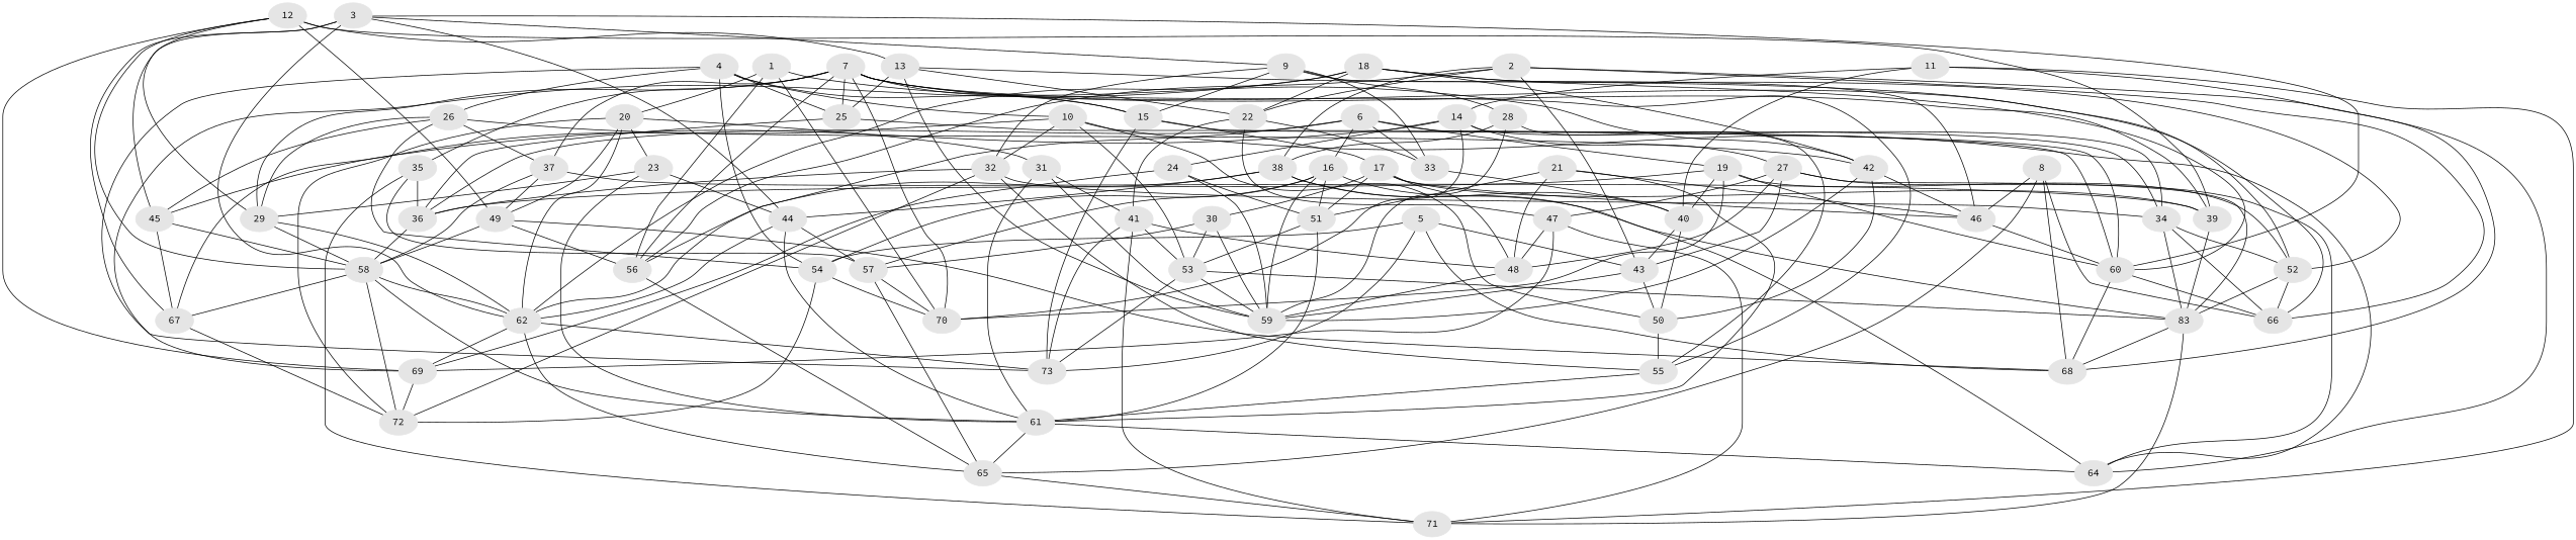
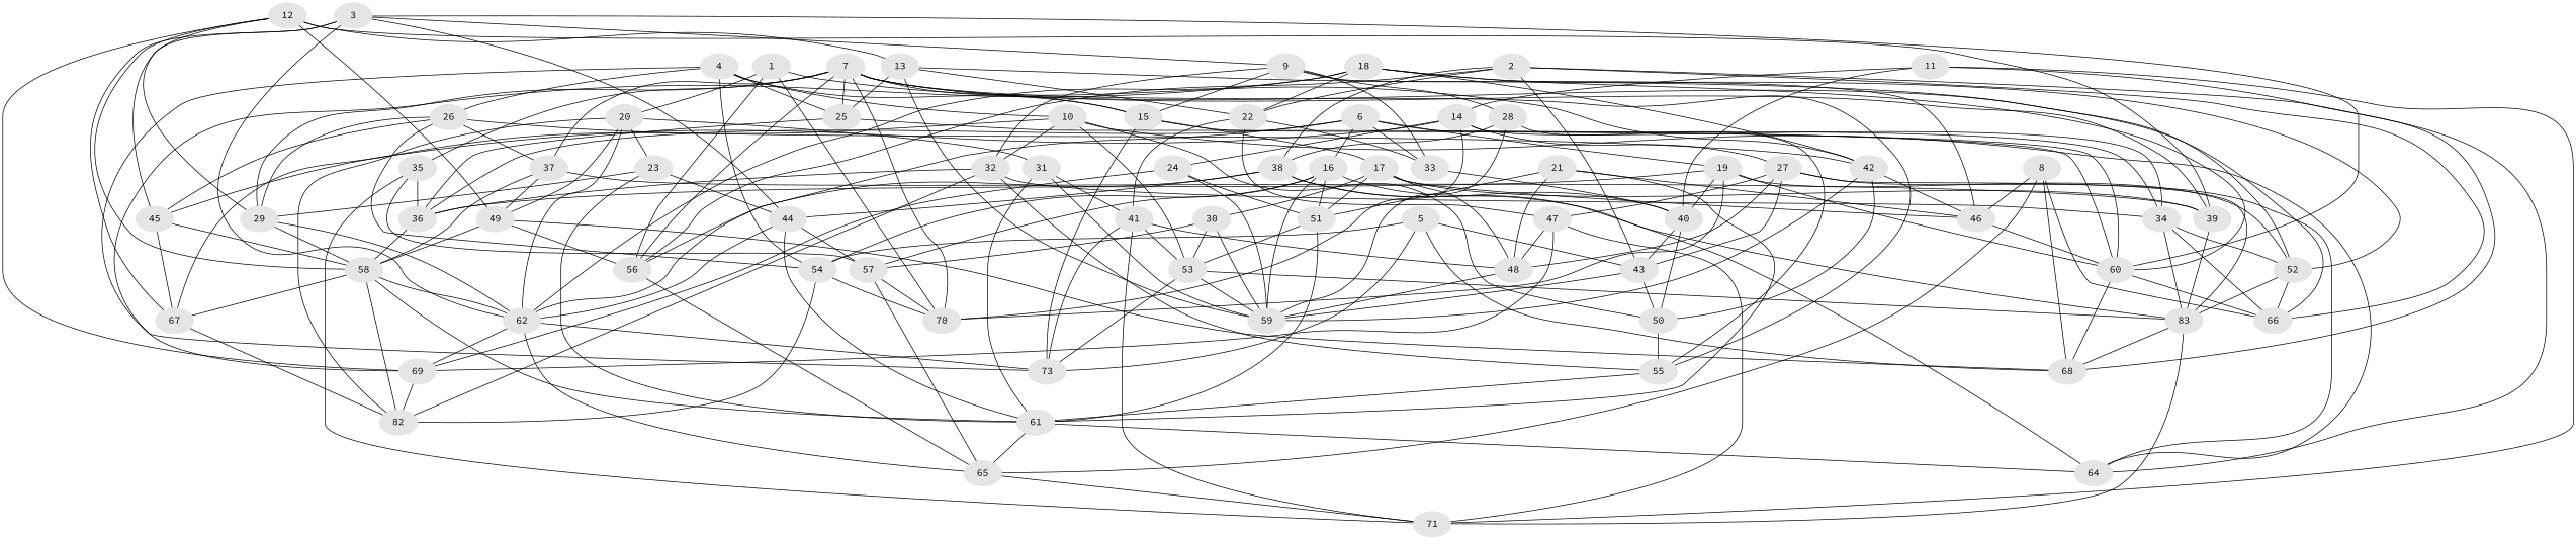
  graph {
    fontname="Source Code Pro"
    node [color=gray90 fontname="Source Code Pro" style=filled]
    edge [fontname="Source Code Pro" weight=1.0]
    1
    20
    42
    56
    70
    62
    49
    23
    31
-   72
+   72 [label=82]
    46
    50
    59
    65
    2
    22
    38
    43
    64
    66
    33
    41
    47
    44
    40
    n26 [label=83]
    3
    9
    45
    60
    67
    15
    28
    32
    57
    61
    58
    68
    73
    69
    4
    10
    25
    26
    54
    53
    17
    36
    29
    37
    5
    6
    16
    19
    34
    51
    52
    7
    35
    39
    55
    71
    8
    11
    14
    24
    27
    12
    13
    48
    30
    18
    21
    1 -- 20
    1 -- 42
    1 -- 56
    1 -- 70
    20 -- 62
    20 -- 49
    20 -- 23
    20 -- 31
    20 -- 72
    42 -- 46
    42 -- 50
    42 -- 59
    56 -- 65
    62 -- 65
    62 -- 73
    62 -- 69
    49 -- 56
    49 -- 58
    49 -- 68
    23 -- 44
    23 -- 61
    23 -- 29
    31 -- 59
    31 -- 41
    31 -- 61
    46 -- 60
    50 -- 55 [weight=2.0]
    65 -- 71
    2 -- 56
    2 -- 22
    2 -- 38
    2 -- 43
    2 -- 64
    2 -- 66
    22 -- 33
    22 -- 41
    22 -- 47
    38 -- 56
    38 -- 44
    38 -- 40
    38 -- n26
    43 -- 50
    43 -- 59
    33 -- 40
    41 -- 73
    41 -- 53
    41 -- 71
    41 -- 48
    47 -- 69
    47 -- 71
    47 -- 48
    44 -- 62
    44 -- 57
    44 -- 61
    40 -- 50
    40 -- 43
    n26 -- 68
    n26 -- 71
    3 -- 62
    3 -- 44
    3 -- 9
    3 -- 45
    3 -- 60
    3 -- 67
    9 -- 46
    9 -- 33
    9 -- 15
    9 -- 28
    9 -- 32
    45 -- 67 [weight=2.0]
    45 -- 58
    60 -- 66
    60 -- 68
    67 -- 72
    15 -- 60
    15 -- 73
    15 -- 17
    28 -- 59
    28 -- 38
    28 -- 55
    32 -- 72
    32 -- 36
    32 -- 34
    32 -- 55
    57 -- 70
    57 -- 65
    61 -- 65
    61 -- 64 [weight=2.0]
    58 -- 62
    58 -- 72
    58 -- 67
    58 -- 61
    69 -- 72
    4 -- 15
    4 -- 73
    4 -- 10
    4 -- 25
    4 -- 26
    4 -- 54
    10 -- 50
    10 -- 64
    10 -- 67
    10 -- 32
    10 -- 53
    25 -- 60
    25 -- 36
    26 -- 42
    26 -- 45
    26 -- 54
    26 -- 29
    26 -- 37
    54 -- 70
    54 -- 72
    53 -- 59
    53 -- n26
    53 -- 73
    17 -- 46
    17 -- 51
    17 -- 39
    17 -- 48
    17 -- 30
    36 -- 58
    29 -- 62
    29 -- 58
    37 -- 49
    37 -- 58
    37 -- 39 [weight=2.0]
    5 -- 43
    5 -- 68
    5 -- 73
    5 -- 54
    6 -- 62
    6 -- 33
    6 -- 36
    6 -- 16
    6 -- 19
    6 -- 34
    16 -- 59
    16 -- 64
    16 -- 57
    16 -- 54
    16 -- 51
    19 -- 70
    19 -- 40
    19 -- 60
    19 -- 36
    19 -- 52
    34 -- 66
    34 -- n26
    34 -- 52
    51 -- 61
    51 -- 53
    52 -- 66
    52 -- n26
    7 -- 56
    7 -- 70
    7 -- 66
    7 -- 15
    7 -- 25
    7 -- 29
    7 -- 37
    7 -- 35
    7 -- 39
    7 -- 55
    35 -- 57
    35 -- 36
    35 -- 71
    39 -- n26
    55 -- 61
    8 -- 46
    8 -- 65
    8 -- 66
    8 -- 68
    11 -- 40
    11 -- 68
    11 -- 71
    11 -- 14
    14 -- 70
    14 -- 45
    14 -- 34
    14 -- 24
    14 -- 27
    24 -- 59
    24 -- 69
    24 -- 51
    27 -- 43
    27 -- 64
    27 -- 47
    27 -- n26
    27 -- 48
    12 -- 49
    12 -- 58
    12 -- 69
    12 -- 29
    12 -- 39
    12 -- 13
    13 -- 59
    13 -- 22
    13 -- 25 [weight=2.0]
    13 -- 52
    48 -- 59
    30 -- 59
    30 -- 57
    30 -- 53
    18 -- 42
    18 -- 62
    18 -- 22
    18 -- 60
    18 -- 69
    18 -- 52
    21 -- 46
    21 -- 61
    21 -- 51
    21 -- 48
  }
